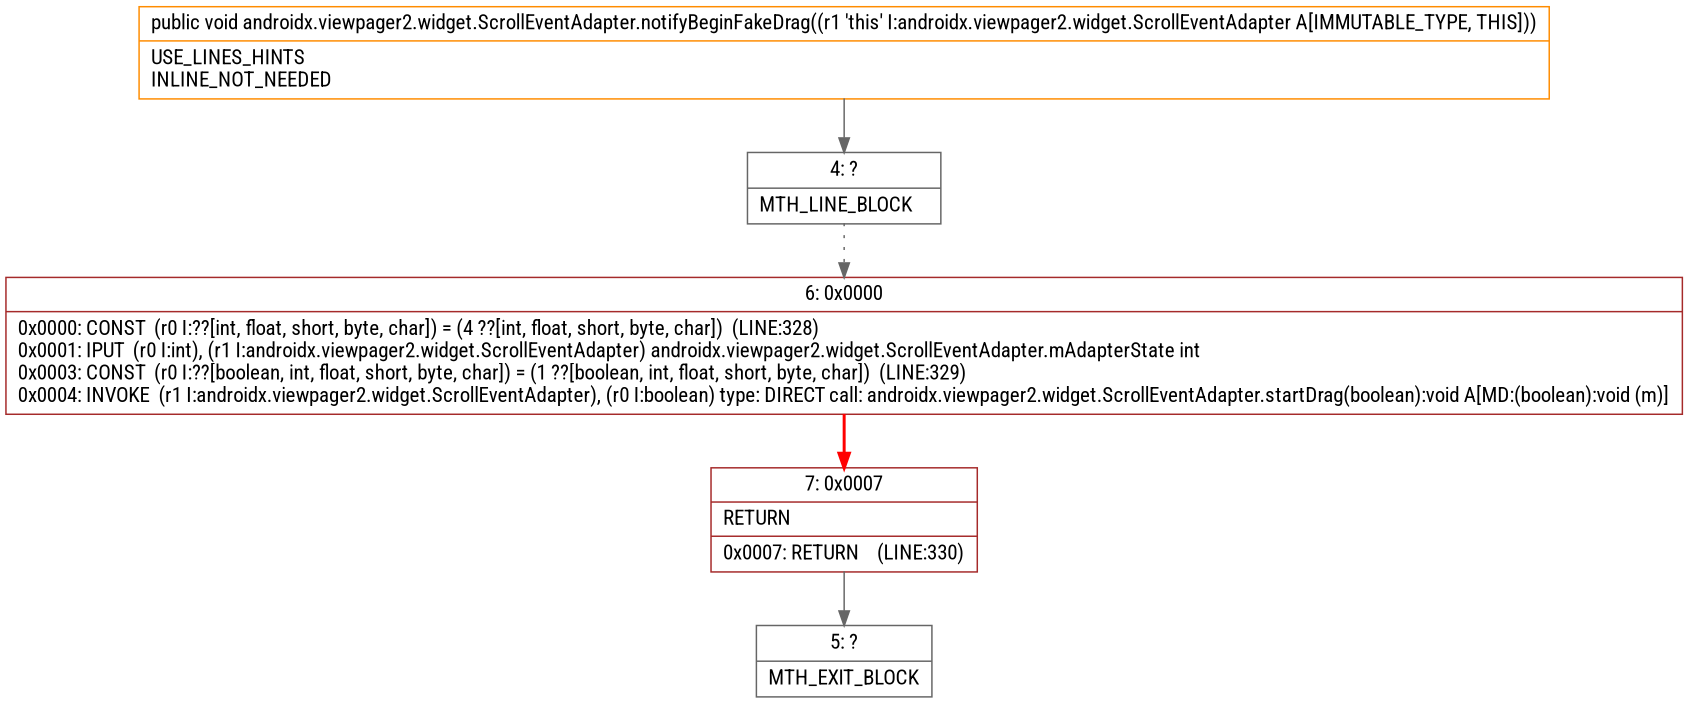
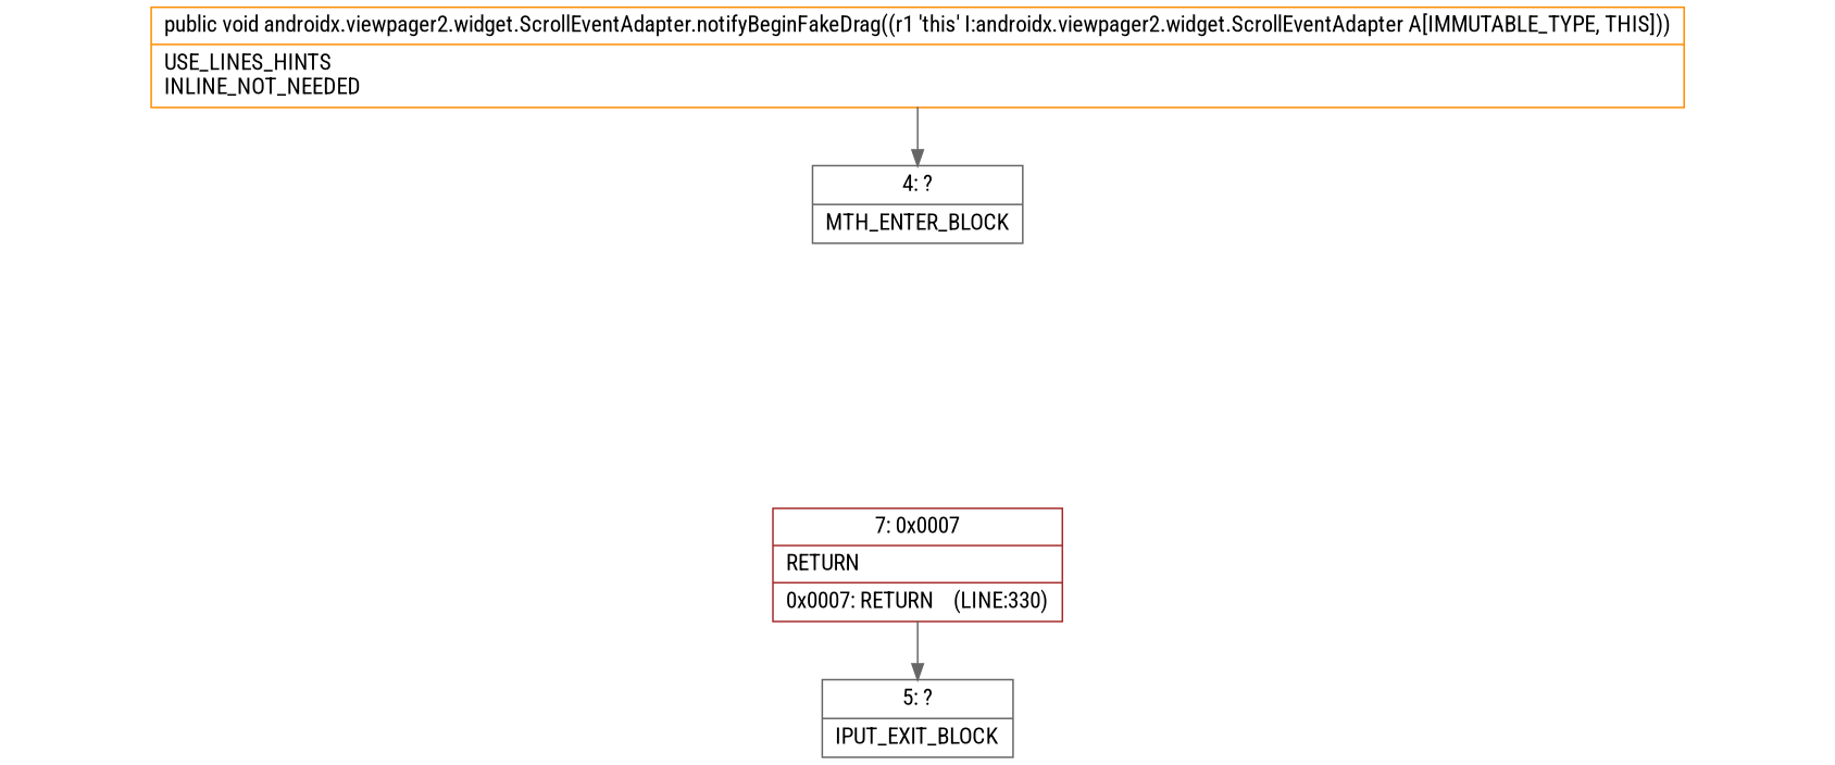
  digraph {
    fontname="Roboto Condensed"
    node [color=gray40 fontname="Roboto Condensed" shape=record]
    edge [color=gray40 fontname="Roboto Condensed" style=solid]
-   n1 [label="{4\:\ ?|MTH_LINE_BLOCK\l}"]
-   n2 [color=brown label="{6\:\ 0x0000|0x0000: CONST  (r0 I:??[int, float, short, byte, char]) = (4 ??[int, float, short, byte, char])  (LINE:328)\l0x0001: IPUT  (r0 I:int), (r1 I:androidx.viewpager2.widget.ScrollEventAdapter) androidx.viewpager2.widget.ScrollEventAdapter.mAdapterState int \l0x0003: CONST  (r0 I:??[boolean, int, float, short, byte, char]) = (1 ??[boolean, int, float, short, byte, char])  (LINE:329)\l0x0004: INVOKE  (r1 I:androidx.viewpager2.widget.ScrollEventAdapter), (r0 I:boolean) type: DIRECT call: androidx.viewpager2.widget.ScrollEventAdapter.startDrag(boolean):void A[MD:(boolean):void (m)]\l}"]
+   n1 [label="{4\:\ ?|MTH_ENTER_BLOCK\l}"]
    n3 [color=brown label="{7\:\ 0x0007|RETURN\l|0x0007: RETURN    (LINE:330)\l}"]
-   n4 [label="{5\:\ ?|MTH_EXIT_BLOCK\l}"]
+   n4 [label="{5\:\ ?|IPUT_EXIT_BLOCK\l}"]
    n5 [color=darkorange label="{public void androidx.viewpager2.widget.ScrollEventAdapter.notifyBeginFakeDrag((r1 'this' I:androidx.viewpager2.widget.ScrollEventAdapter A[IMMUTABLE_TYPE, THIS]))  | USE_LINES_HINTS\lINLINE_NOT_NEEDED\l}"]
-   n1 -> n2 [style=dotted]
-   n2 -> n3 [color=red style=bold]
    n3 -> n4
    n5 -> n1
  }
